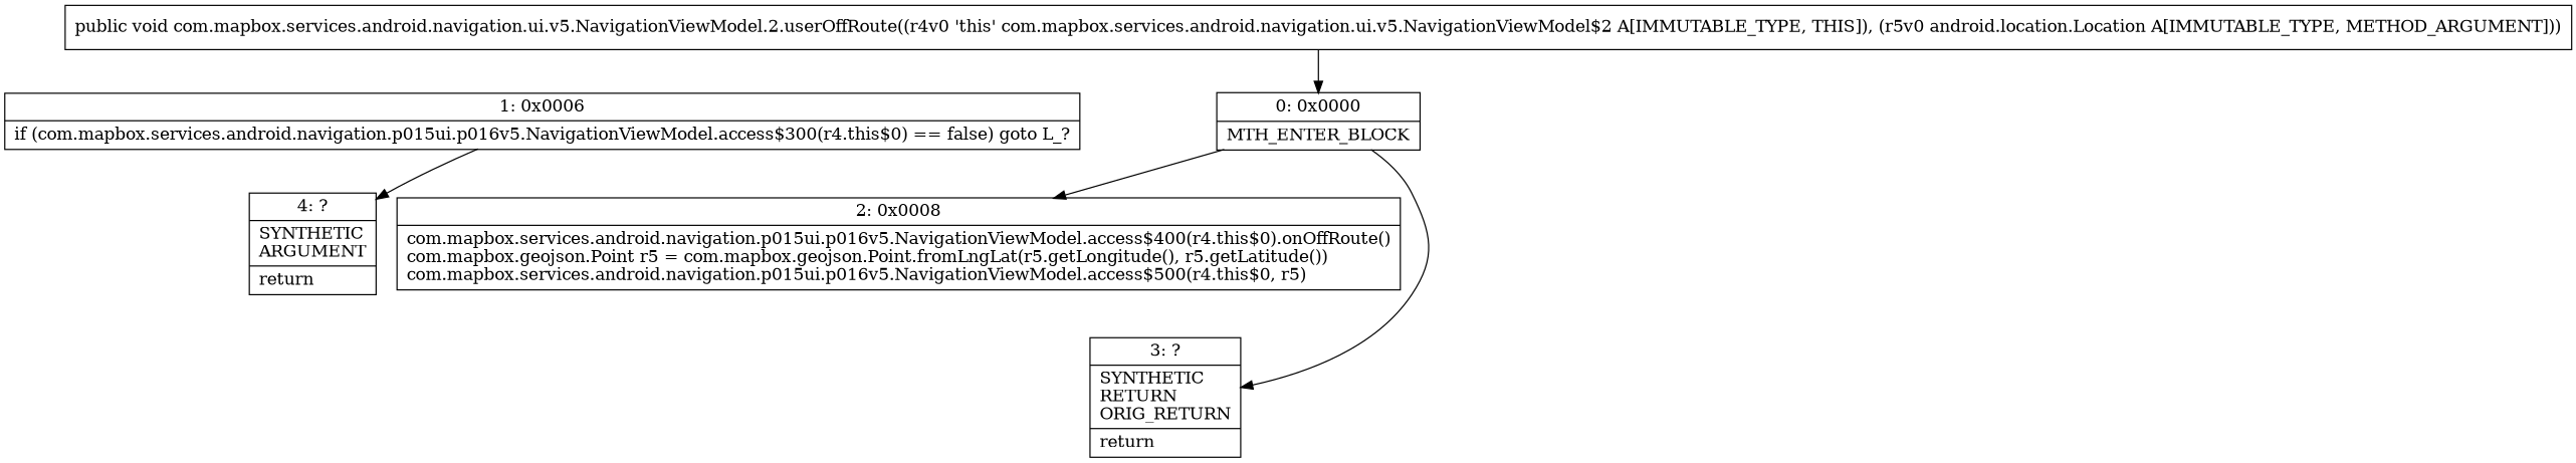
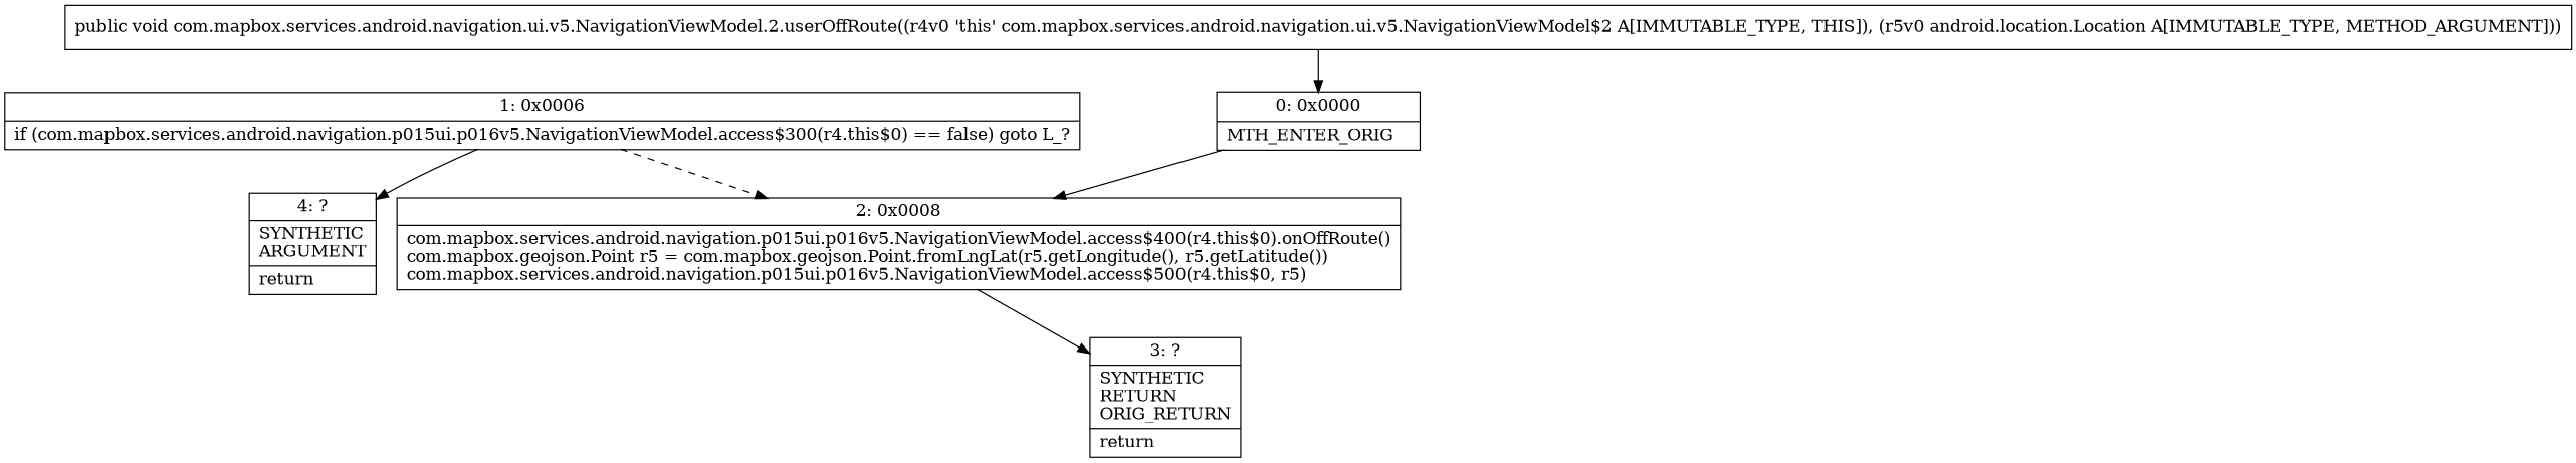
  digraph {
    node [shape=record]
-   n1 [label="{0\:\ 0x0000|MTH_ENTER_BLOCK\l}"]
+   n1 [label="{0\:\ 0x0000|MTH_ENTER_ORIG\l}"]
    n2 [label="{2\:\ 0x0008|com.mapbox.services.android.navigation.p015ui.p016v5.NavigationViewModel.access$400(r4.this$0).onOffRoute()\lcom.mapbox.geojson.Point r5 = com.mapbox.geojson.Point.fromLngLat(r5.getLongitude(), r5.getLatitude())\lcom.mapbox.services.android.navigation.p015ui.p016v5.NavigationViewModel.access$500(r4.this$0, r5)\l}"]
    n3 [label="{1\:\ 0x0006|if (com.mapbox.services.android.navigation.p015ui.p016v5.NavigationViewModel.access$300(r4.this$0) == false) goto L_?\l}"]
    n4 [label="{4\:\ ?|SYNTHETIC\lARGUMENT\l|return\l}"]
    n5 [label="{3\:\ ?|SYNTHETIC\lRETURN\lORIG_RETURN\l|return\l}"]
    n6 [label="{public void com.mapbox.services.android.navigation.ui.v5.NavigationViewModel.2.userOffRoute((r4v0 'this' com.mapbox.services.android.navigation.ui.v5.NavigationViewModel$2 A[IMMUTABLE_TYPE, THIS]), (r5v0 android.location.Location A[IMMUTABLE_TYPE, METHOD_ARGUMENT])) }"]
    n1 -> n2
-   n1 -> n5
+   n2 -> n5
+   n3 -> n2 [style=dashed]
    n3 -> n4
    n6 -> n1
  }
